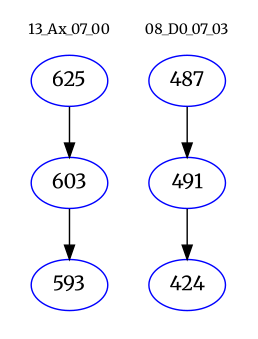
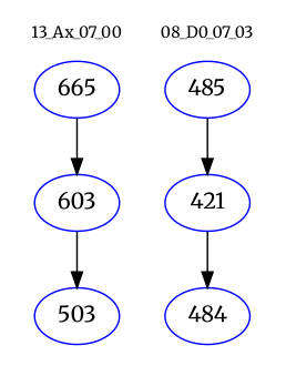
  digraph {
    fontname=Merriweather
    node [color=blue fontname=Merriweather]
    edge [color=black fontname=Merriweather]
    n1 [label=603]
-   n2 [label=593]
-   n3 [label=625]
-   n4 [label=487]
-   n5 [label=424]
-   n6 [label=491]
+   n2 [label=503]
+   n3 [label=665]
+   n4 [label=485]
+   n5 [label=484]
+   n6 [label=421]
    subgraph cluster_1 {
      color=white
      fontsize=10
      label="13_Ax_07_00"
      n1
      n2
      n3
    }
    subgraph cluster_2 {
      color=white
      fontsize=10
      label="08_D0_07_03"
      n4
      n5
      n6
    }
    n1 -> n2
    n3 -> n1
    n4 -> n6
    n6 -> n5
  }
